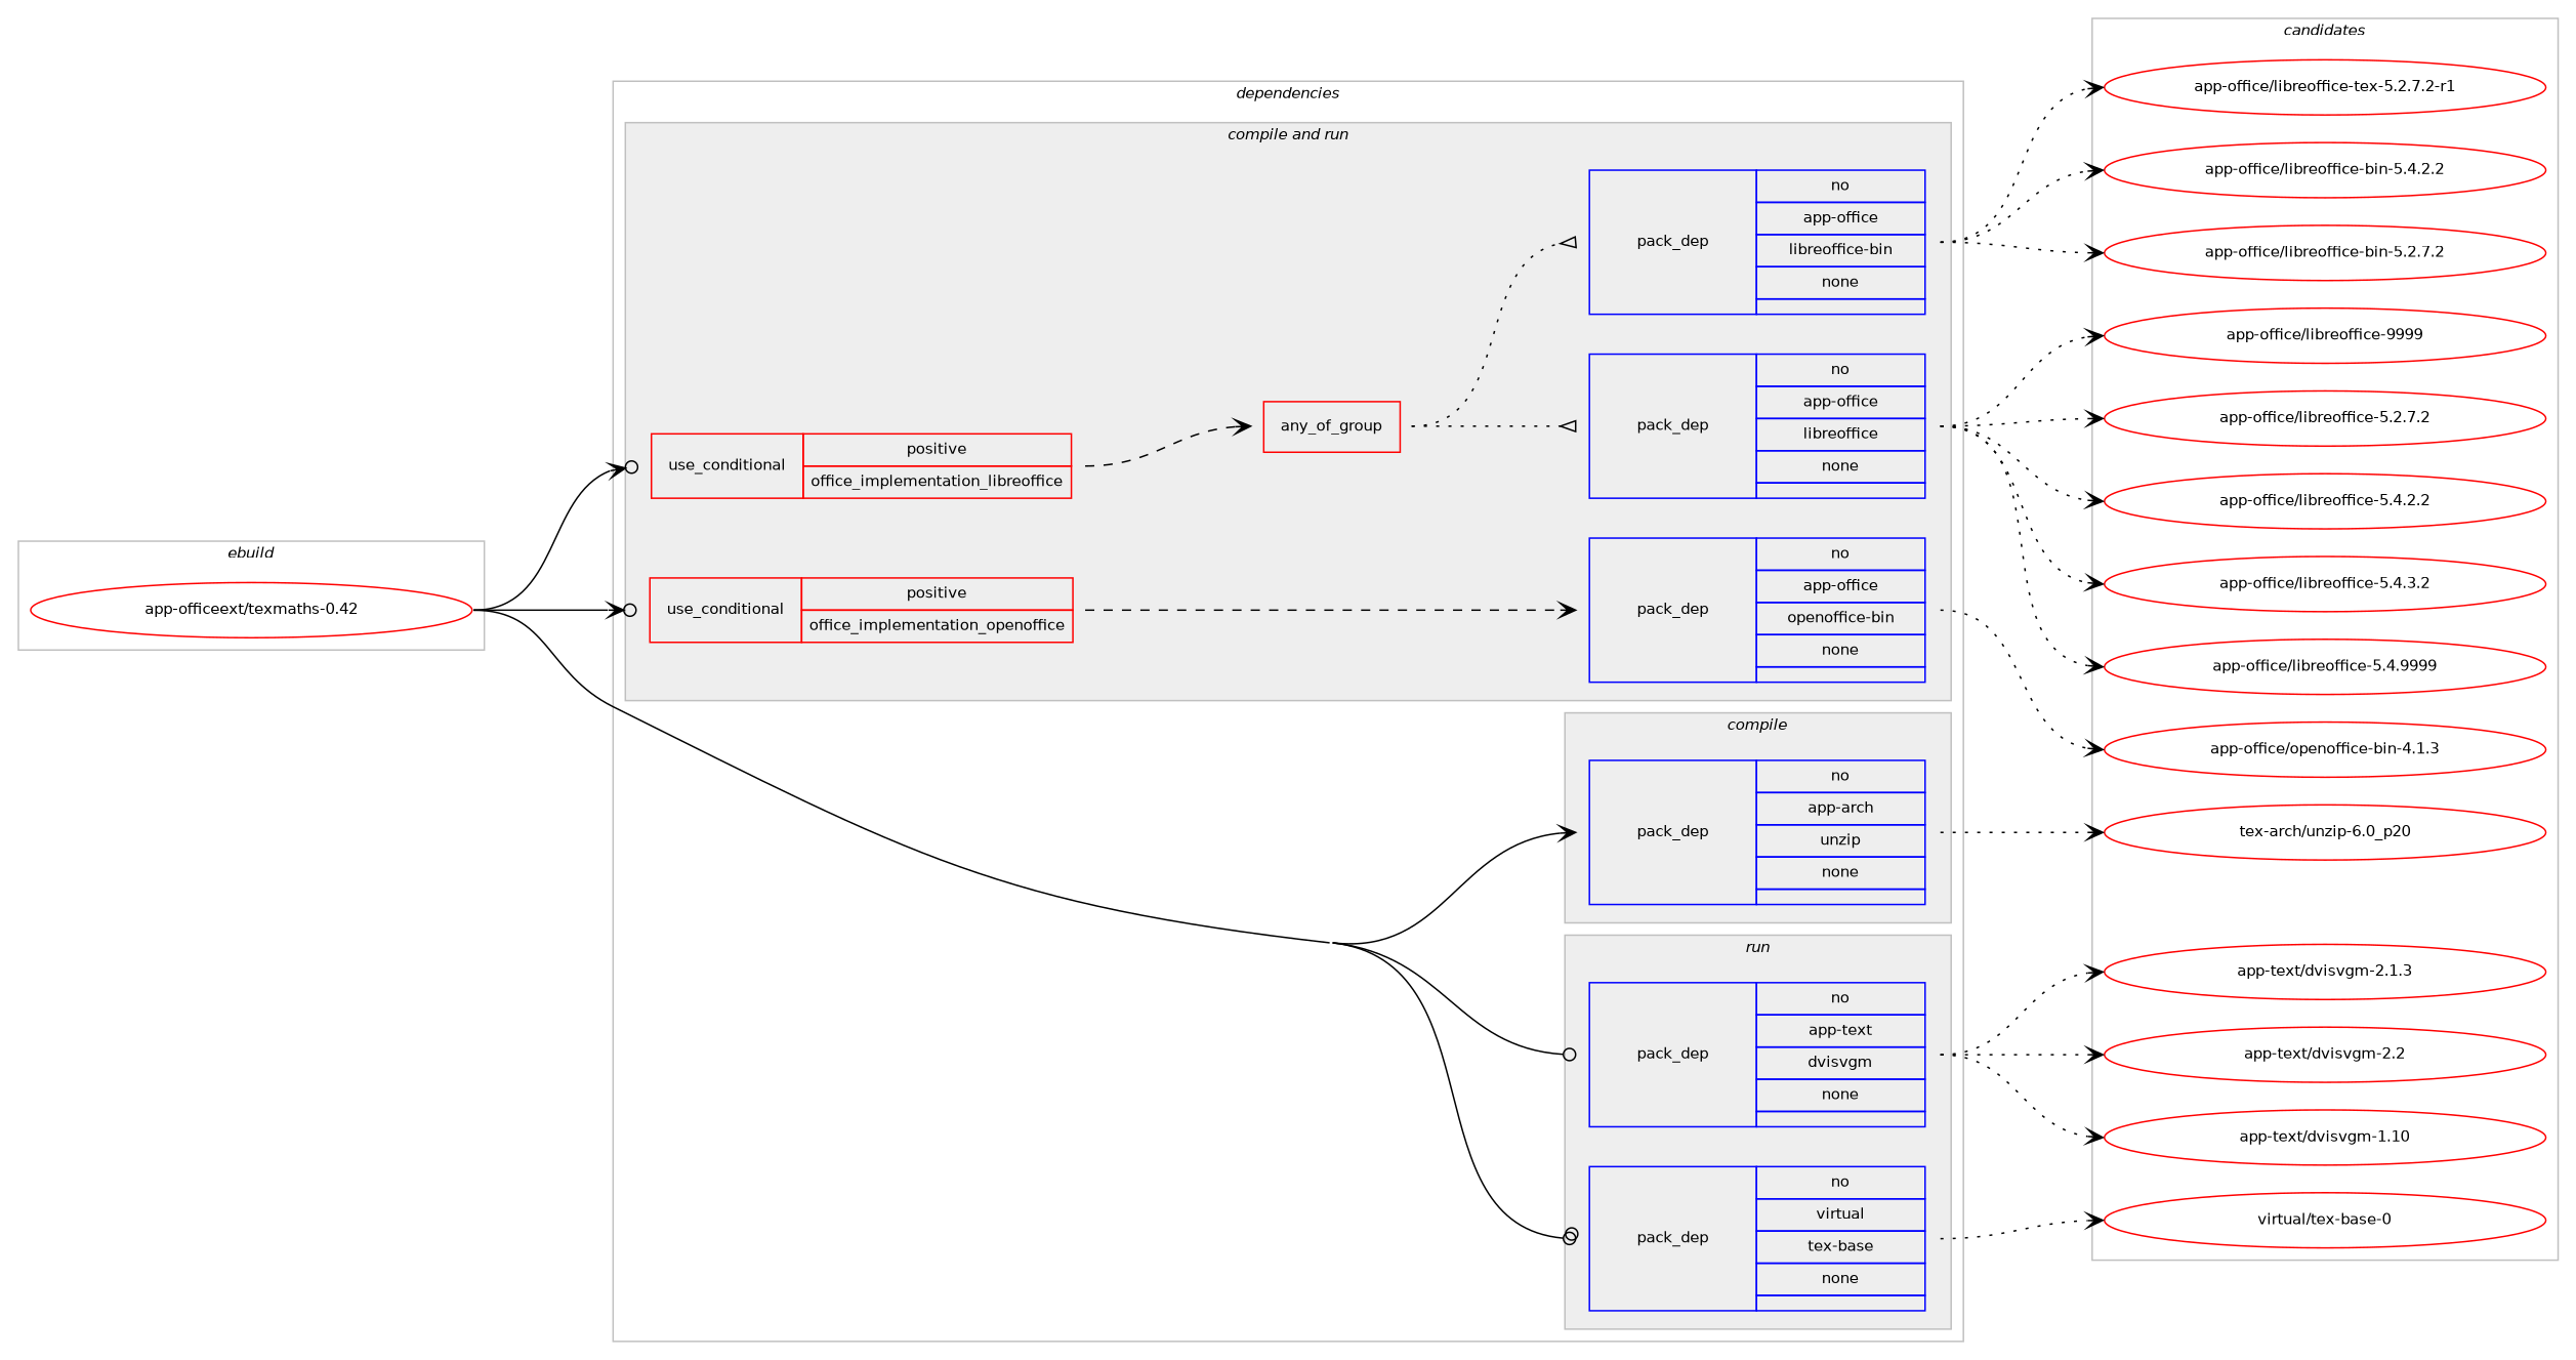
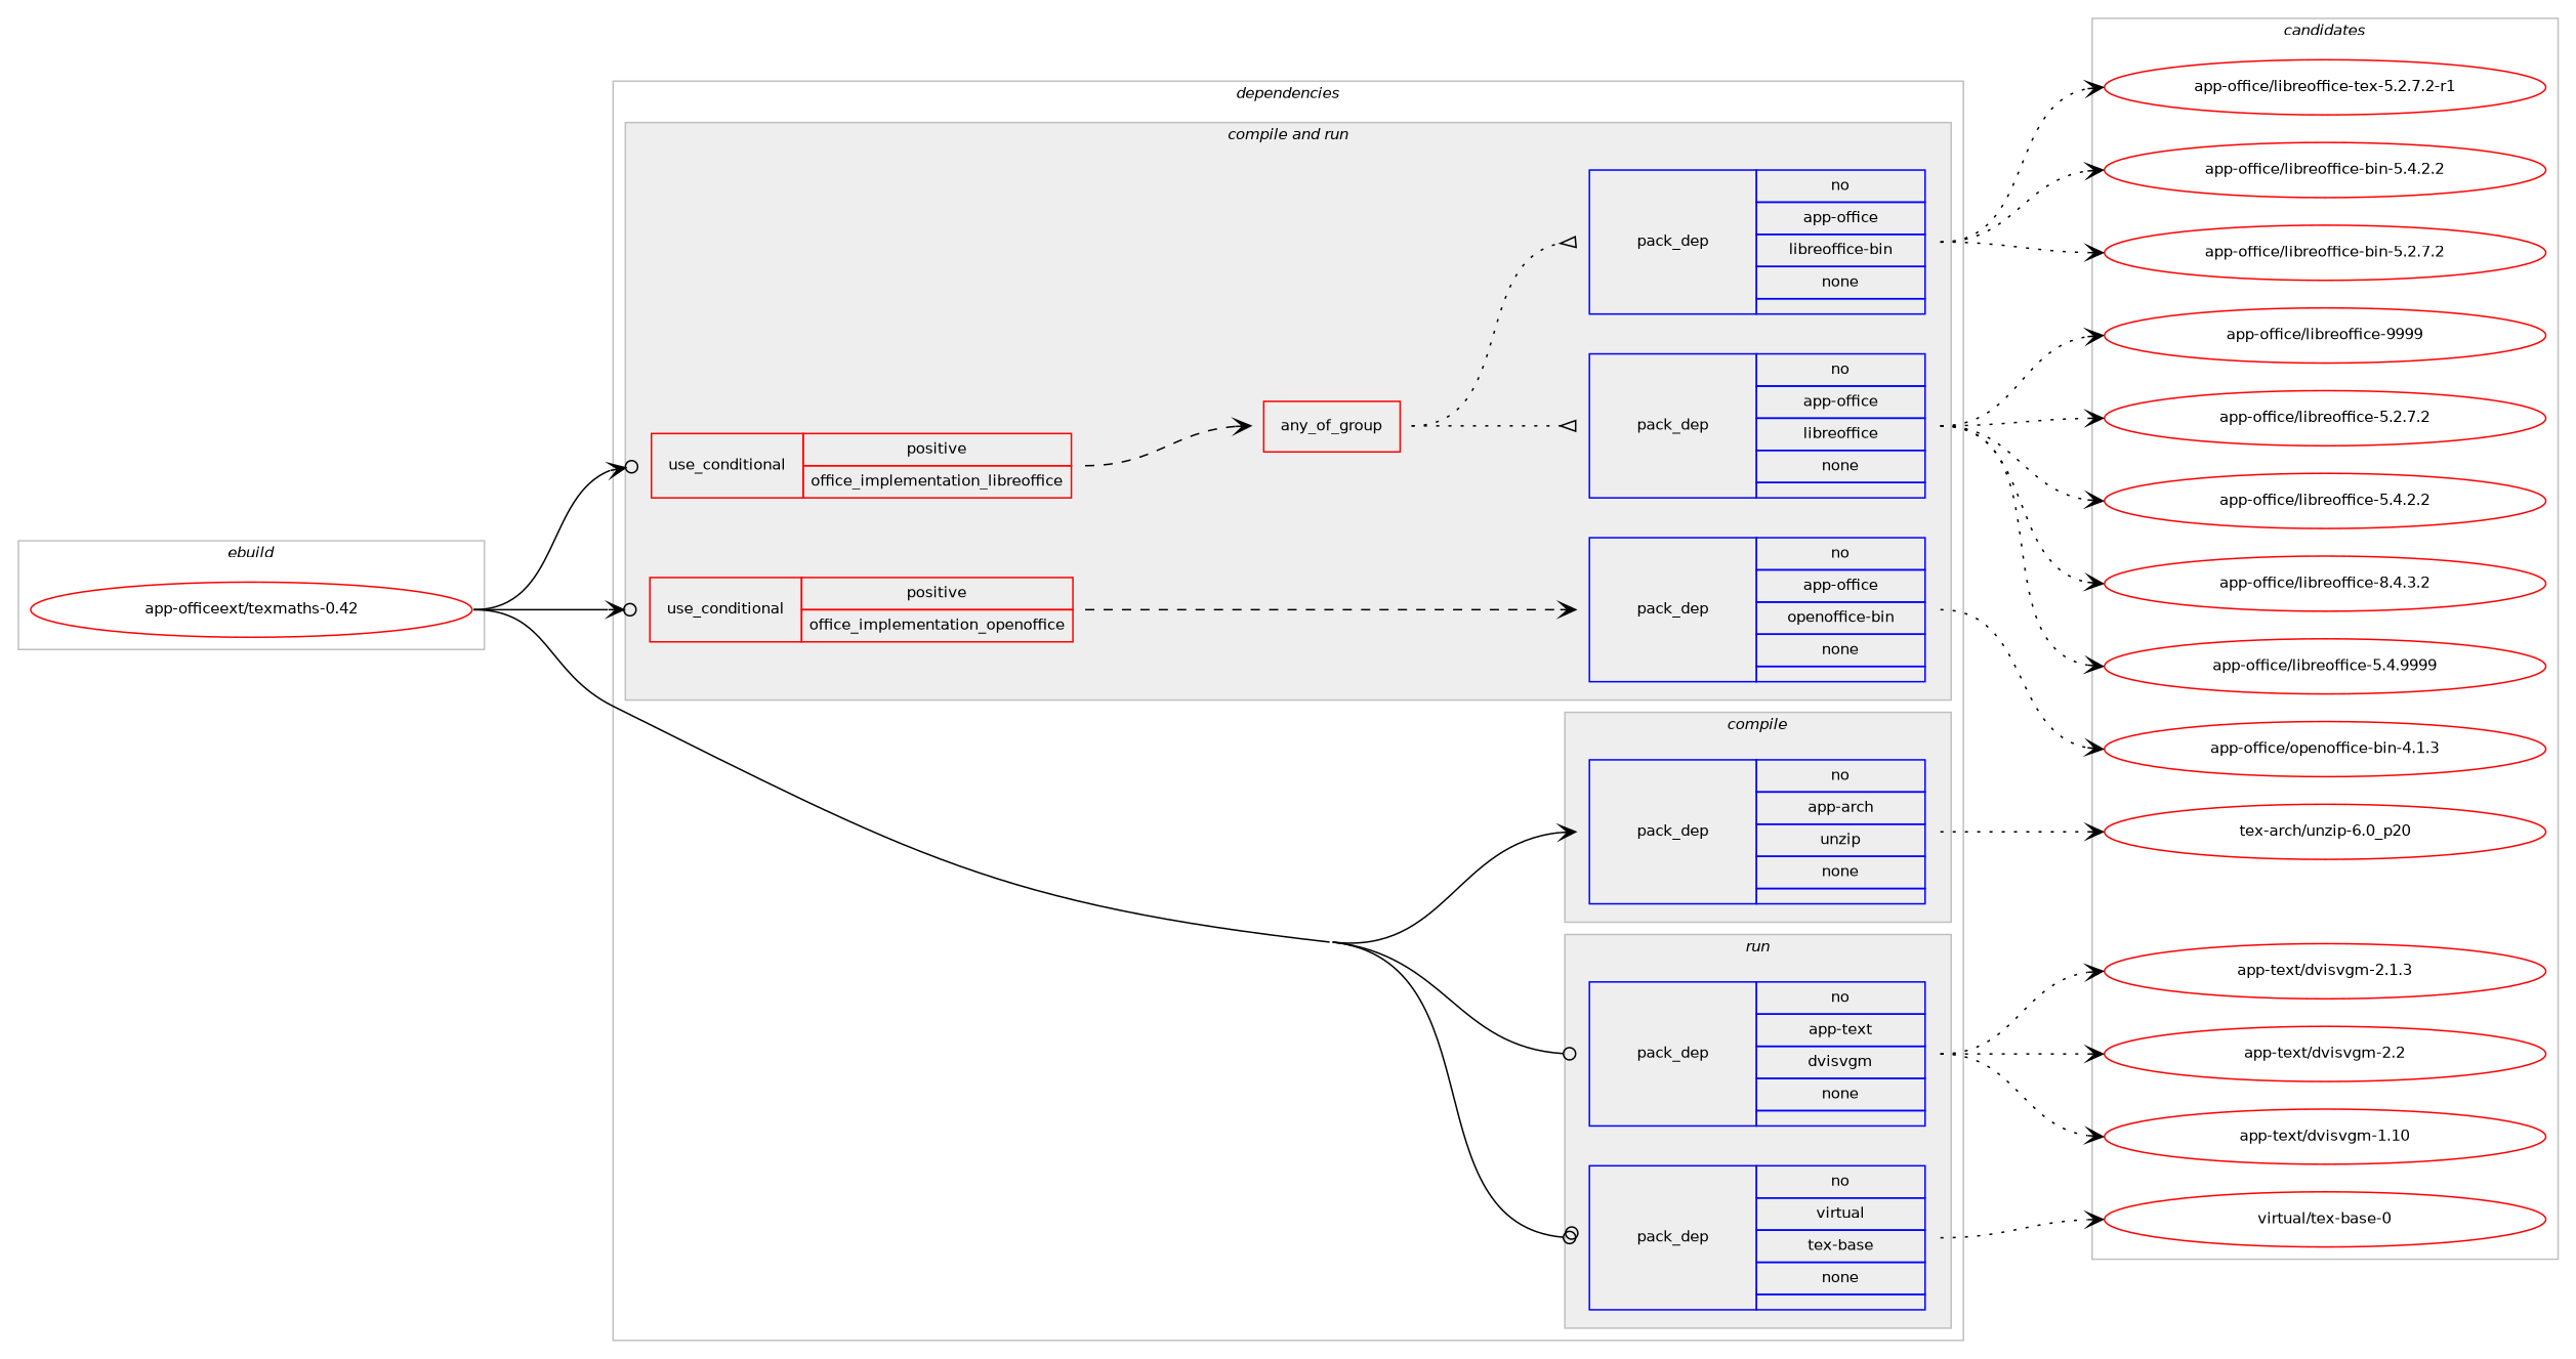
  digraph {
    compound=true
    concentrate=true
    fontname=Helvetica
    fontsize=10
    newrank=true
    rankdir=LR
    ranksep=1.5
    node [color=red fontname=Helvetica fontsize=10]
    edge [arrowhead=vee headport=w style=dotted tailport=e weight=100]
    n1 [label="app-officeext/texmaths-0.42" width=4]
    n2 [color=blue label=<<TABLE BORDER="0" CELLBORDER="1" CELLSPACING="0" CELLPADDING="4" WIDTH="220"><TR><TD ROWSPAN="6" CELLPADDING="30">pack_dep</TD></TR><TR><TD WIDTH="110">no</TD></TR><TR><TD>app-arch</TD></TR><TR><TD>unzip</TD></TR><TR><TD>none</TD></TR><TR><TD></TD></TR></TABLE>> shape=none]
    n3 [color=blue label=<<TABLE BORDER="0" CELLBORDER="1" CELLSPACING="0" CELLPADDING="4" WIDTH="220"><TR><TD ROWSPAN="6" CELLPADDING="30">pack_dep</TD></TR><TR><TD WIDTH="110">no</TD></TR><TR><TD>app-office</TD></TR><TR><TD>libreoffice</TD></TR><TR><TD>none</TD></TR><TR><TD></TD></TR></TABLE>> shape=none]
    n4 [color=blue label=<<TABLE BORDER="0" CELLBORDER="1" CELLSPACING="0" CELLPADDING="4" WIDTH="220"><TR><TD ROWSPAN="6" CELLPADDING="30">pack_dep</TD></TR><TR><TD WIDTH="110">no</TD></TR><TR><TD>app-office</TD></TR><TR><TD>libreoffice-bin</TD></TR><TR><TD>none</TD></TR><TR><TD></TD></TR></TABLE>> shape=none]
    n5 [label=<<TABLE BORDER="0" CELLBORDER="1" CELLSPACING="0" CELLPADDING="4"><TR><TD CELLPADDING="10">any_of_group</TD></TR></TABLE>> shape=none]
    n6 [label=<<TABLE BORDER="0" CELLBORDER="1" CELLSPACING="0" CELLPADDING="4"><TR><TD ROWSPAN="3" CELLPADDING="10">use_conditional</TD></TR><TR><TD>positive</TD></TR><TR><TD>office_implementation_libreoffice</TD></TR></TABLE>> shape=none]
    n7 [color=blue label=<<TABLE BORDER="0" CELLBORDER="1" CELLSPACING="0" CELLPADDING="4" WIDTH="220"><TR><TD ROWSPAN="6" CELLPADDING="30">pack_dep</TD></TR><TR><TD WIDTH="110">no</TD></TR><TR><TD>app-office</TD></TR><TR><TD>openoffice-bin</TD></TR><TR><TD>none</TD></TR><TR><TD></TD></TR></TABLE>> shape=none]
    n8 [label=<<TABLE BORDER="0" CELLBORDER="1" CELLSPACING="0" CELLPADDING="4"><TR><TD ROWSPAN="3" CELLPADDING="10">use_conditional</TD></TR><TR><TD>positive</TD></TR><TR><TD>office_implementation_openoffice</TD></TR></TABLE>> shape=none]
    n9 [color=blue label=<<TABLE BORDER="0" CELLBORDER="1" CELLSPACING="0" CELLPADDING="4" WIDTH="220"><TR><TD ROWSPAN="6" CELLPADDING="30">pack_dep</TD></TR><TR><TD WIDTH="110">no</TD></TR><TR><TD>app-text</TD></TR><TR><TD>dvisvgm</TD></TR><TR><TD>none</TD></TR><TR><TD></TD></TR></TABLE>> shape=none]
    n10 [color=blue label=<<TABLE BORDER="0" CELLBORDER="1" CELLSPACING="0" CELLPADDING="4" WIDTH="220"><TR><TD ROWSPAN="6" CELLPADDING="30">pack_dep</TD></TR><TR><TD WIDTH="110">no</TD></TR><TR><TD>virtual</TD></TR><TR><TD>tex-base</TD></TR><TR><TD>none</TD></TR><TR><TD></TD></TR></TABLE>> shape=none]
    n11 [label="tex-arch/unzip-6.0_p20" width=4]
    n12 [label="app-office/libreoffice-5.2.7.2" width=4]
    n13 [label="app-office/libreoffice-5.4.2.2" width=4]
-   n14 [label="app-office/libreoffice-5.4.3.2" width=4]
+   n14 [label="app-office/libreoffice-8.4.3.2" width=4]
    n15 [label="app-office/libreoffice-5.4.9999" width=4]
    n16 [label="app-office/libreoffice-9999" width=4]
    n17 [label="app-office/libreoffice-bin-5.2.7.2" width=4]
    n18 [label="app-office/libreoffice-tex-5.2.7.2-r1" width=4]
    n19 [label="app-office/libreoffice-bin-5.4.2.2" width=4]
    n20 [label="app-office/openoffice-bin-4.1.3" width=4]
    n21 [label="app-text/dvisvgm-1.10" width=4]
    n22 [label="app-text/dvisvgm-2.1.3" width=4]
    n23 [label="app-text/dvisvgm-2.2" width=4]
    n24 [label="virtual/tex-base-0" width=4]
    subgraph cluster_1 {
      color=gray
      label=<<i>ebuild</i>>
      rank=same
      n1
    }
    subgraph cluster_2 {
      color=gray
      label=<<i>dependencies</i>>
      subgraph cluster_3 {
        color=gray
        fillcolor="#eeeeee"
        label=<<i>compile</i>>
        style=filled
        subgraph sub_4 {
          color=gray
          fillcolor="#eeeeee"
          label=<<i>compile</i>>
          style=filled
          n2
        }
      }
      subgraph cluster_5 {
        color=gray
        fillcolor="#eeeeee"
        label=<<i>compile and run</i>>
        style=filled
        subgraph sub_6 {
          color=gray
          fillcolor="#eeeeee"
          label=<<i>compile and run</i>>
          style=filled
          n6
          subgraph sub_7 {
            color=gray
            fillcolor="#eeeeee"
            label=<<i>compile and run</i>>
            style=filled
            n5
            subgraph sub_8 {
              color=gray
              fillcolor="#eeeeee"
              label=<<i>compile and run</i>>
              style=filled
              n3
            }
            subgraph sub_9 {
              color=gray
              fillcolor="#eeeeee"
              label=<<i>compile and run</i>>
              style=filled
              n4
            }
          }
        }
        subgraph sub_10 {
          color=gray
          fillcolor="#eeeeee"
          label=<<i>compile and run</i>>
          style=filled
          n8
          subgraph sub_11 {
            color=gray
            fillcolor="#eeeeee"
            label=<<i>compile and run</i>>
            style=filled
            n7
          }
        }
      }
      subgraph cluster_12 {
        color=gray
        fillcolor="#eeeeee"
        label=<<i>run</i>>
        style=filled
        subgraph sub_13 {
          color=gray
          fillcolor="#eeeeee"
          label=<<i>run</i>>
          style=filled
          n9
        }
        subgraph sub_14 {
          color=gray
          fillcolor="#eeeeee"
          label=<<i>run</i>>
          style=filled
          n10
        }
      }
    }
    subgraph cluster_15 {
      color=gray
      label=<<i>candidates</i>>
      rank=same
      subgraph sub_16 {
        color=black
        label=<<i>candidates</i>>
        nodesep=1
        rank=same
        n11
      }
      subgraph sub_17 {
        color=black
        label=<<i>candidates</i>>
        nodesep=1
        rank=same
        n12
        n13
        n14
        n15
        n16
      }
      subgraph sub_18 {
        color=black
        label=<<i>candidates</i>>
        nodesep=1
        rank=same
        n17
        n18
        n19
      }
      subgraph sub_19 {
        color=black
        label=<<i>candidates</i>>
        nodesep=1
        rank=same
        n20
      }
      subgraph sub_20 {
        color=black
        label=<<i>candidates</i>>
        nodesep=1
        rank=same
        n21
        n22
        n23
      }
      subgraph sub_21 {
        color=black
        label=<<i>candidates</i>>
        nodesep=1
        rank=same
        n24
      }
    }
    n1 -> n2 [style=solid weight=20]
    n1 -> n6 [arrowhead=odotvee style=solid weight=20]
    n1 -> n8 [arrowhead=odotvee style=solid weight=20]
    n1 -> n9 [arrowhead=odot style=solid weight=20]
    n1 -> n10 [arrowhead=odot style=solid weight=20]
    n2 -> n11
    n3 -> n12
    n3 -> n13
    n3 -> n14
    n3 -> n15
    n3 -> n16
    n4 -> n17
    n4 -> n18
    n4 -> n19
    n5 -> n3 [arrowhead=oinv weight=20]
    n5 -> n4 [arrowhead=oinv weight=20]
    n6 -> n5 [style=dashed weight=20]
    n7 -> n20
    n8 -> n7 [style=dashed weight=20]
    n9 -> n21
    n9 -> n22
    n9 -> n23
    n10 -> n24
  }
